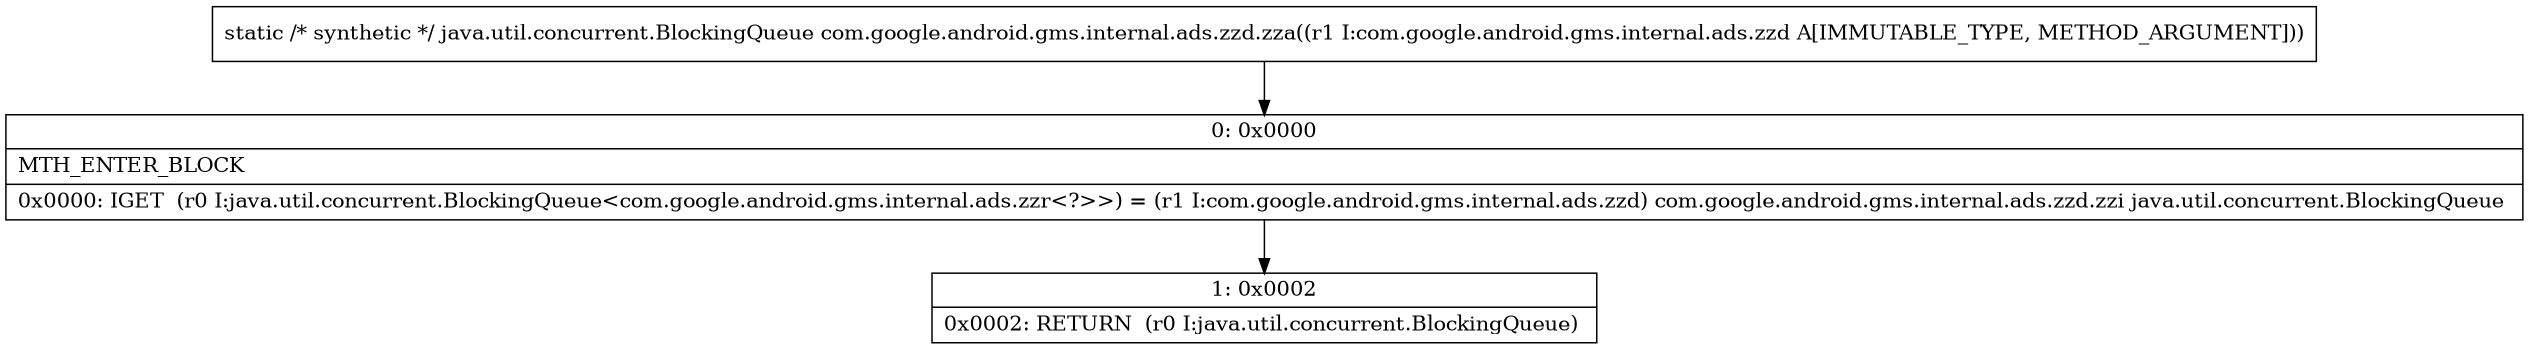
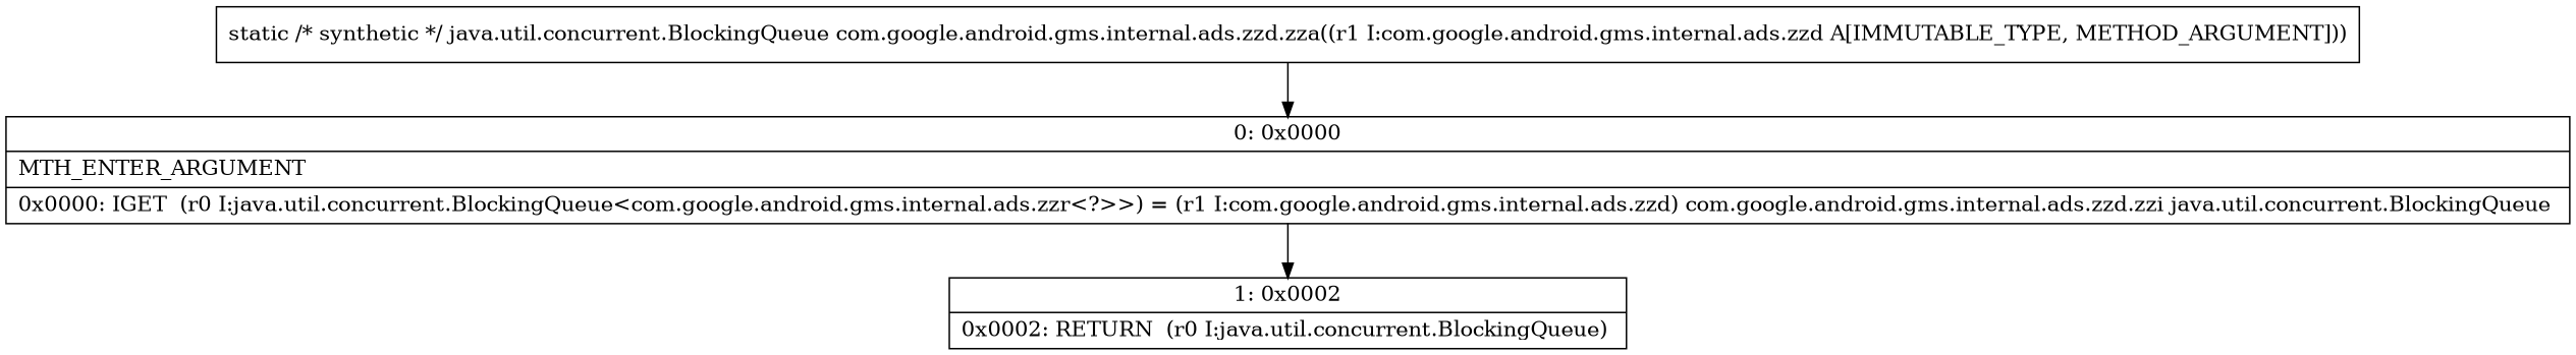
  digraph {
    node [shape=record]
-   n1 [label="{0\:\ 0x0000|MTH_ENTER_BLOCK\l|0x0000: IGET  (r0 I:java.util.concurrent.BlockingQueue\<com.google.android.gms.internal.ads.zzr\<?\>\>) = (r1 I:com.google.android.gms.internal.ads.zzd) com.google.android.gms.internal.ads.zzd.zzi java.util.concurrent.BlockingQueue \l}"]
+   n1 [label="{0\:\ 0x0000|MTH_ENTER_ARGUMENT\l|0x0000: IGET  (r0 I:java.util.concurrent.BlockingQueue\<com.google.android.gms.internal.ads.zzr\<?\>\>) = (r1 I:com.google.android.gms.internal.ads.zzd) com.google.android.gms.internal.ads.zzd.zzi java.util.concurrent.BlockingQueue \l}"]
    n2 [label="{1\:\ 0x0002|0x0002: RETURN  (r0 I:java.util.concurrent.BlockingQueue) \l}"]
    n3 [label="{static \/* synthetic *\/ java.util.concurrent.BlockingQueue com.google.android.gms.internal.ads.zzd.zza((r1 I:com.google.android.gms.internal.ads.zzd A[IMMUTABLE_TYPE, METHOD_ARGUMENT])) }"]
    n1 -> n2
    n3 -> n1
  }
